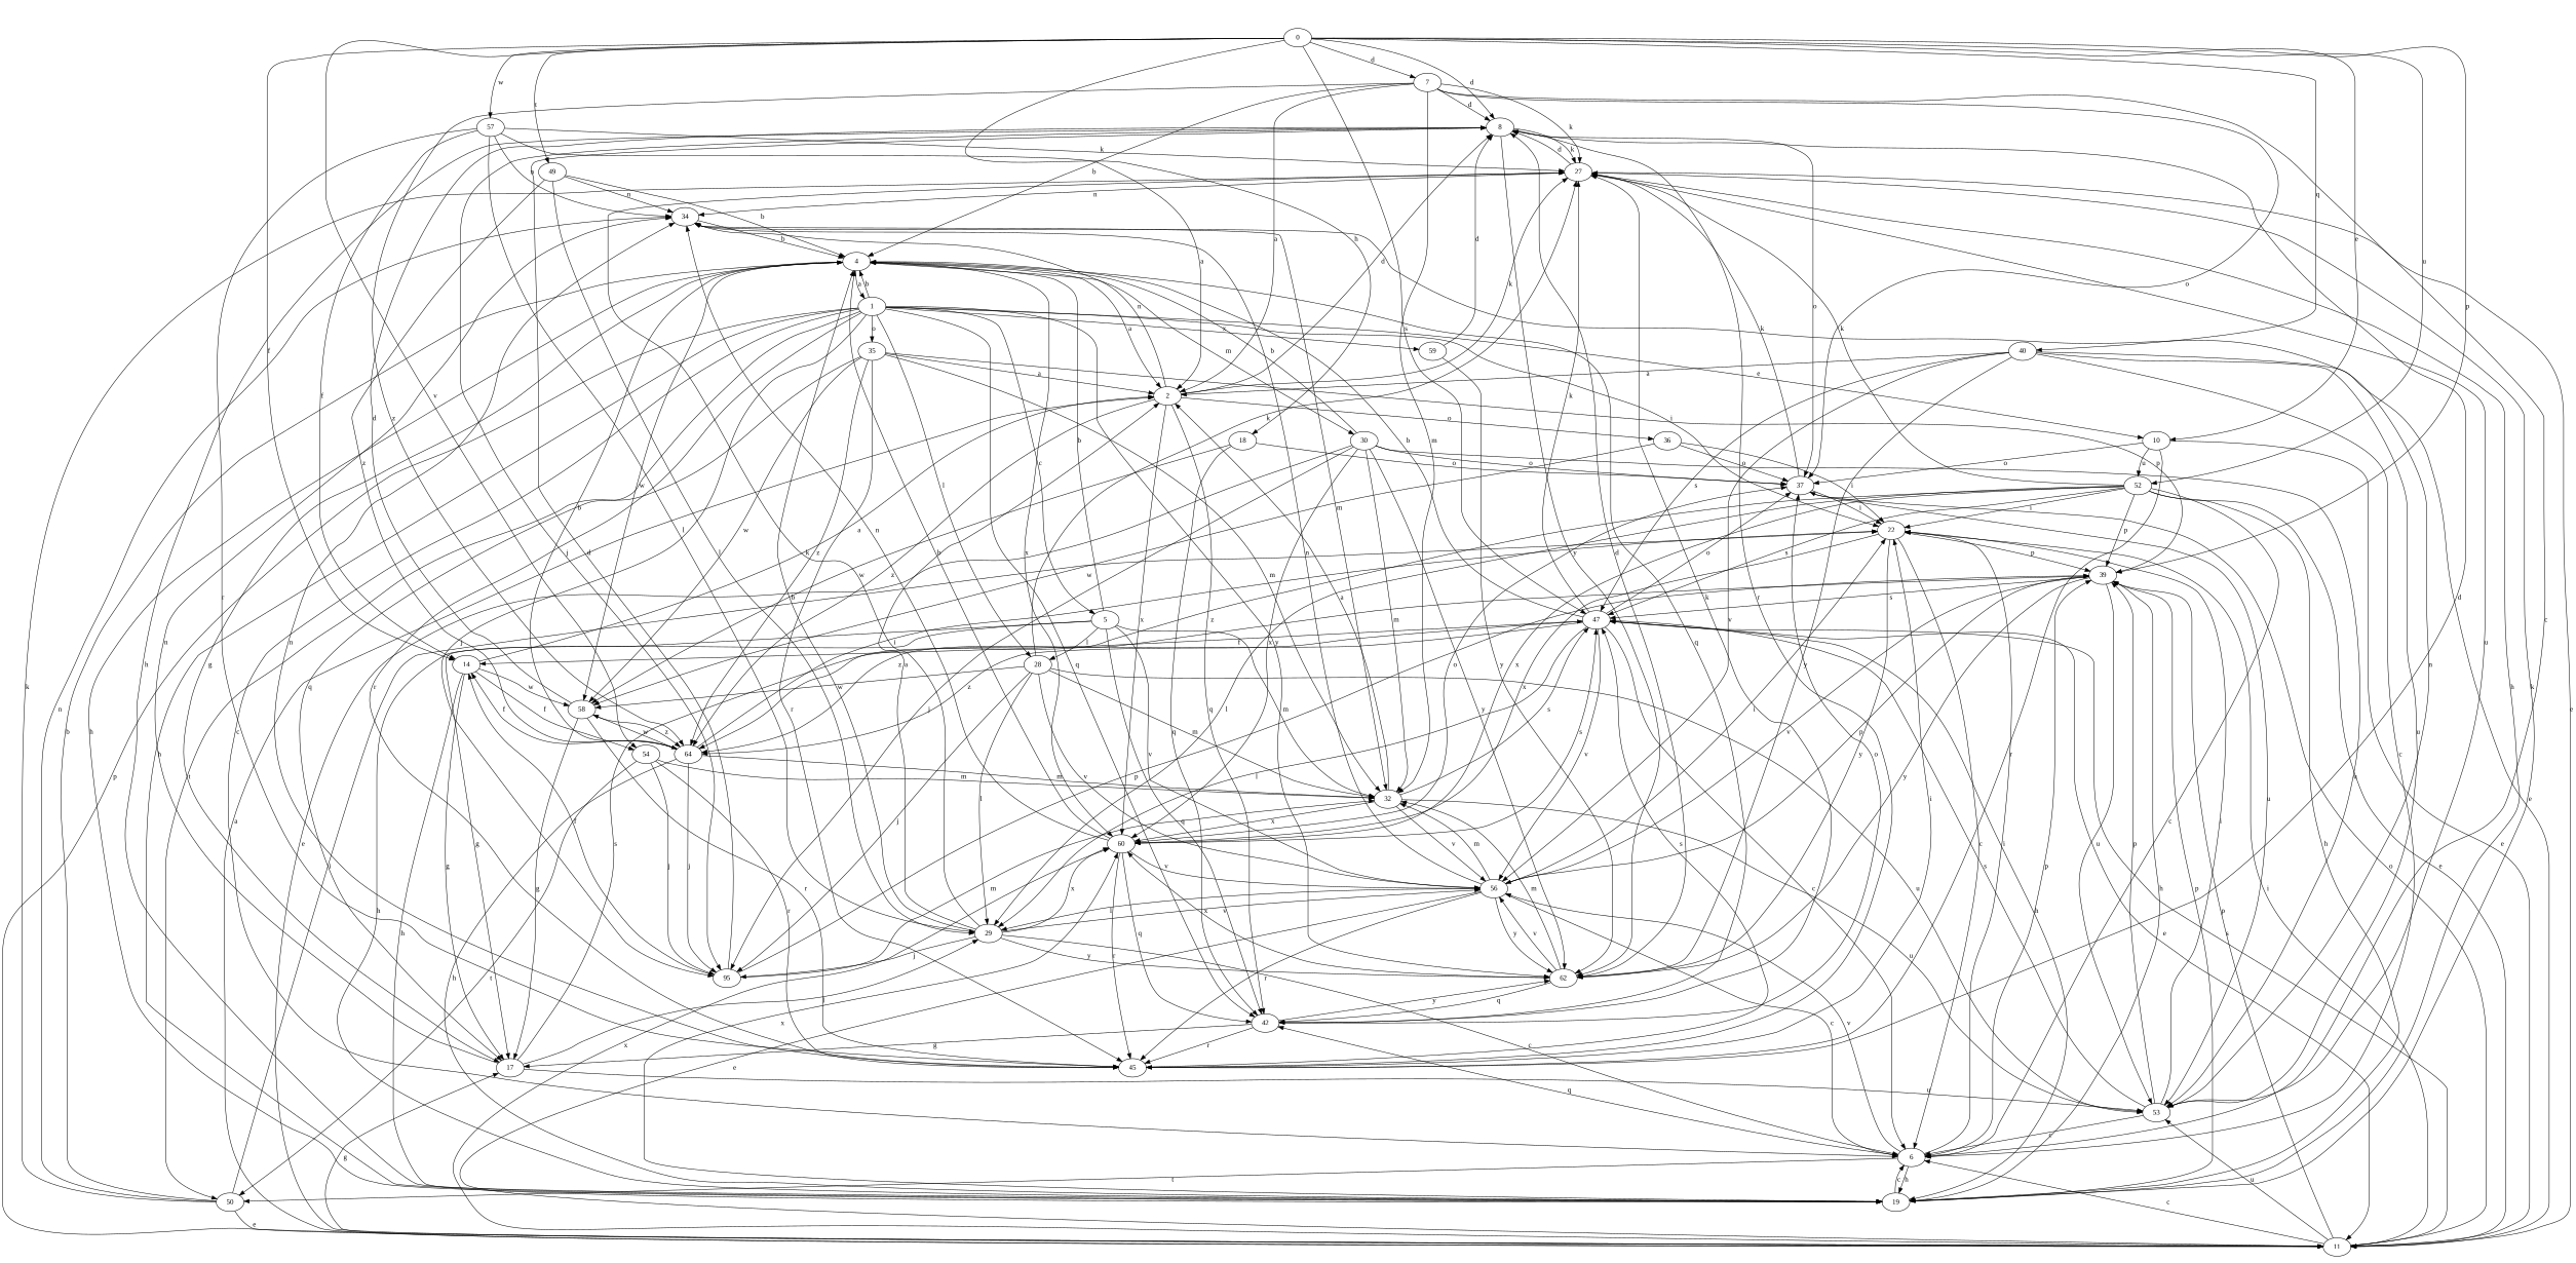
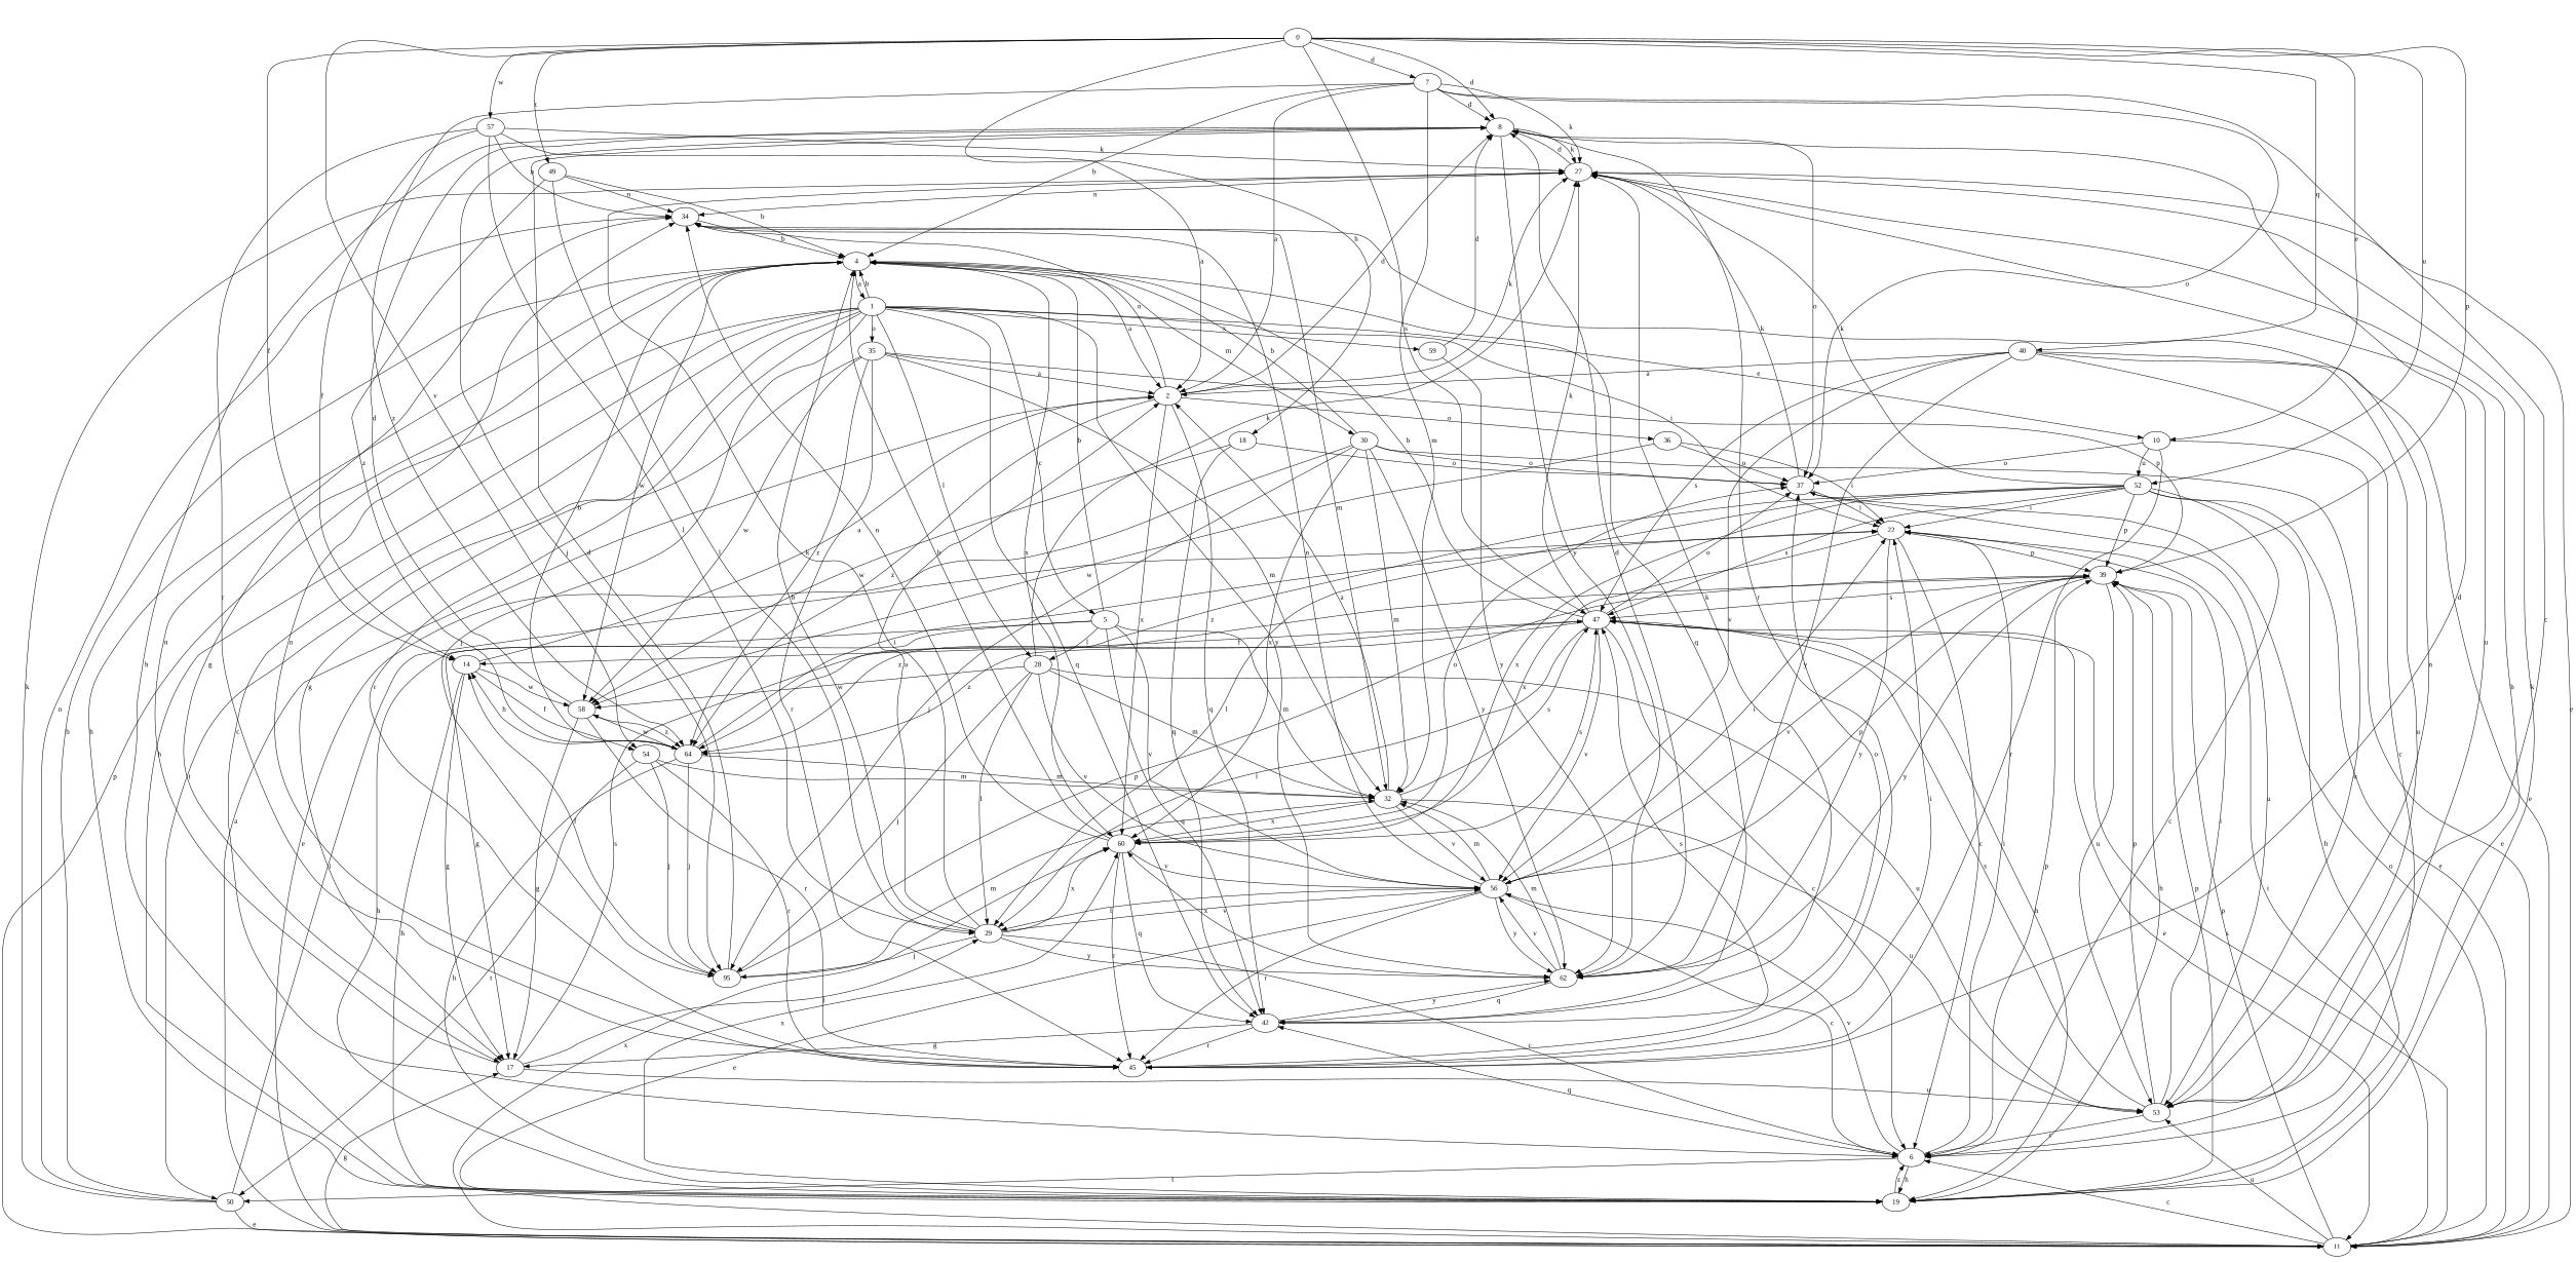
  strict digraph {
    fontname="Liberation Serif"
    node [fontname="Liberation Serif"]
    edge [fontname="Liberation Serif"]
    0
    7
    8
    10
    14
    18
    39
    40
    47
    49
    52
    54
    57
    4
    6
    2
    27
    64
    32
    37
    19
    n22 [label=95]
    45
    62
    11
    17
    58
    42
    56
    53
    29
    34
    22
    60
    50
    1
    5
    28
    35
    59
    30
    36
    0 -> 7 [label=d]
    0 -> 8 [label=d]
    0 -> 10 [label=e]
    0 -> 14 [label=f]
    0 -> 18 [label=h]
    0 -> 39 [label=p]
    0 -> 40 [label=q]
    0 -> 47 [label=s]
    0 -> 49 [label=t]
    0 -> 52 [label=u]
    0 -> 54 [label=v]
    0 -> 57 [label=w]
    7 -> 8 [label=d]
    7 -> 4 [label=b]
    7 -> 6 [label=c]
    7 -> 2 [label=a]
    7 -> 27 [label=k]
    7 -> 64 [label=z]
    7 -> 32 [label=m]
    7 -> 37 [label=o]
    8 -> 27 [label=k]
    8 -> 37 [label=o]
    8 -> 19 [label=h]
    8 -> n22 [label=j]
    8 -> 45 [label=r]
    8 -> 62 [label=y]
    10 -> 52 [label=u]
    10 -> 37 [label=o]
    10 -> 45 [label=r]
    10 -> 11 [label=e]
    14 -> 54 [label=f]
    14 -> 2 [label=a]
    14 -> 19 [label=h]
    14 -> 17 [label=g]
    14 -> 58 [label=w]
    18 -> 37 [label=o]
    18 -> 58 [label=w]
    18 -> 42 [label=q]
    39 -> 47 [label=s]
    39 -> 64 [label=z]
    39 -> 19 [label=h]
    39 -> 62 [label=y]
    39 -> 56 [label=v]
    39 -> 53 [label=u]
    40 -> 47 [label=s]
    40 -> 6 [label=c]
    40 -> 2 [label=a]
    40 -> 62 [label=y]
    40 -> 11 [label=e]
    40 -> 56 [label=v]
    40 -> 53 [label=u]
    47 -> 14 [label=f]
    47 -> 4 [label=b]
    47 -> 6 [label=c]
    47 -> 27 [label=k]
    47 -> 64 [label=z]
    47 -> 37 [label=o]
    47 -> 19 [label=h]
    47 -> 11 [label=e]
    47 -> 56 [label=v]
    47 -> 29 [label=l]
    49 -> 4 [label=b]
    49 -> 64 [label=z]
    49 -> 29 [label=l]
    49 -> 34 [label=n]
    52 -> 39 [label=p]
    52 -> 47 [label=s]
    52 -> 6 [label=c]
    52 -> 27 [label=k]
    52 -> 64 [label=z]
    52 -> 19 [label=h]
    52 -> 11 [label=e]
    52 -> 29 [label=l]
    52 -> 22 [label=i]
    52 -> 60 [label=x]
    54 -> 32 [label=m]
    54 -> n22 [label=j]
    54 -> 45 [label=r]
    54 -> 50 [label=t]
    57 -> 14 [label=f]
    57 -> 2 [label=a]
    57 -> 27 [label=k]
    57 -> 45 [label=r]
    57 -> 29 [label=l]
    57 -> 34 [label=n]
    4 -> 2 [label=a]
    4 -> 19 [label=h]
    4 -> 17 [label=g]
    4 -> 58 [label=w]
    4 -> 42 [label=q]
    4 -> 60 [label=x]
    4 -> 1 [label=a]
    4 -> 30 [label=m]
    6 -> 39 [label=p]
    6 -> 19 [label=h]
    6 -> 42 [label=q]
    6 -> 56 [label=v]
    6 -> 22 [label=i]
    6 -> 50 [label=t]
    2 -> 8 [label=d]
    2 -> 27 [label=k]
    2 -> 64 [label=z]
    2 -> 42 [label=q]
    2 -> 34 [label=n]
    2 -> 60 [label=x]
    2 -> 36 [label=o]
    27 -> 8 [label=d]
    27 -> 19 [label=h]
    27 -> 11 [label=e]
    27 -> 53 [label=u]
    27 -> 34 [label=n]
-   64 -> 14 [label=f]
+   64 -> 14 [label=h]
    64 -> 4 [label=b]
    64 -> 32 [label=m]
    64 -> 19 [label=h]
    64 -> n22 [label=j]
    64 -> 58 [label=w]
    64 -> 22 [label=i]
    32 -> 47 [label=s]
    32 -> 2 [label=a]
    32 -> 56 [label=v]
    32 -> 53 [label=u]
    32 -> 60 [label=x]
    37 -> 27 [label=k]
    37 -> 53 [label=u]
    37 -> 22 [label=i]
    19 -> 39 [label=p]
-   19 -> 6 [label=c]
+   19 -> 6 [label=z]
    19 -> 27 [label=k]
    19 -> 60 [label=x]
    n22 -> 8 [label=d]
    n22 -> 14 [label=f]
    n22 -> 39 [label=p]
    n22 -> 32 [label=m]
    45 -> 8 [label=d]
    45 -> 47 [label=s]
    45 -> 34 [label=n]
    45 -> 22 [label=i]
    62 -> 8 [label=d]
    62 -> 32 [label=m]
    62 -> 42 [label=q]
    62 -> 56 [label=v]
    62 -> 60 [label=x]
    11 -> 39 [label=p]
    11 -> 47 [label=s]
    11 -> 6 [label=c]
    11 -> 2 [label=a]
    11 -> 37 [label=o]
    11 -> 17 [label=g]
    11 -> 53 [label=u]
    11 -> 22 [label=i]
    11 -> 60 [label=x]
    17 -> 47 [label=s]
    17 -> 53 [label=u]
    17 -> 29 [label=l]
    17 -> 34 [label=n]
    58 -> 8 [label=d]
    58 -> 64 [label=z]
    58 -> 45 [label=r]
    58 -> 17 [label=g]
    42 -> 27 [label=k]
    42 -> 37 [label=o]
    42 -> 45 [label=r]
    42 -> 62 [label=y]
    42 -> 17 [label=g]
    56 -> 39 [label=p]
    56 -> 6 [label=c]
    56 -> 32 [label=m]
    56 -> 45 [label=r]
    56 -> 62 [label=y]
    56 -> 11 [label=e]
    56 -> 29 [label=l]
    56 -> 34 [label=n]
    56 -> 22 [label=i]
    53 -> 39 [label=p]
    53 -> 47 [label=s]
    53 -> 6 [label=c]
    53 -> 34 [label=n]
    53 -> 22 [label=i]
    29 -> 4 [label=b]
    29 -> 6 [label=c]
    29 -> 2 [label=a]
    29 -> 27 [label=k]
    29 -> n22 [label=j]
    29 -> 62 [label=y]
    29 -> 56 [label=v]
    29 -> 60 [label=x]
    34 -> 4 [label=b]
    34 -> 32 [label=m]
    22 -> 39 [label=p]
    22 -> 6 [label=c]
    22 -> 62 [label=y]
    22 -> 60 [label=x]
    60 -> 47 [label=s]
    60 -> 4 [label=b]
    60 -> 37 [label=o]
    60 -> 45 [label=r]
    60 -> 42 [label=q]
    60 -> 56 [label=v]
    60 -> 34 [label=n]
    50 -> 4 [label=b]
    50 -> 27 [label=k]
    50 -> 11 [label=e]
    50 -> 34 [label=n]
    50 -> 22 [label=i]
    1 -> 10 [label=e]
    1 -> 4 [label=b]
    1 -> 6 [label=c]
    1 -> 19 [label=h]
    1 -> n22 [label=j]
    1 -> 45 [label=r]
    1 -> 62 [label=y]
    1 -> 11 [label=p]
-   1 -> 17 [label=q]
+   1 -> 17 [label=g]
    1 -> 42 [label=q]
    1 -> 22 [label=i]
    1 -> 5 [label=c]
    1 -> 28 [label=l]
    1 -> 35 [label=o]
    1 -> 59 [label=x]
    5 -> 4 [label=b]
    5 -> 32 [label=m]
    5 -> 19 [label=h]
    5 -> 17 [label=g]
    5 -> 42 [label=q]
    5 -> 56 [label=v]
    5 -> 28 [label=l]
    28 -> 27 [label=k]
    28 -> 32 [label=m]
    28 -> n22 [label=j]
    28 -> 58 [label=w]
    28 -> 56 [label=v]
    28 -> 53 [label=u]
    28 -> 29 [label=l]
    35 -> 39 [label=p]
    35 -> 2 [label=a]
    35 -> 64 [label=z]
    35 -> 32 [label=m]
    35 -> 45 [label=r]
    35 -> 58 [label=w]
    35 -> 50 [label=t]
    59 -> 8 [label=d]
    59 -> 62 [label=y]
    30 -> 4 [label=b]
    30 -> 32 [label=m]
    30 -> 37 [label=o]
    30 -> n22 [label=j]
    30 -> 62 [label=y]
    30 -> 11 [label=e]
    30 -> 53 [label=u]
    30 -> 60 [label=x]
    36 -> 37 [label=o]
    36 -> 58 [label=w]
    36 -> 22 [label=i]
  }
